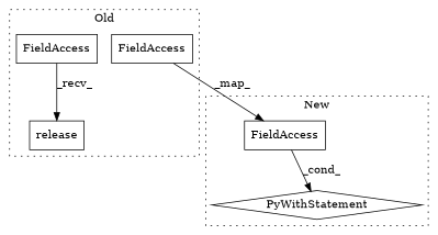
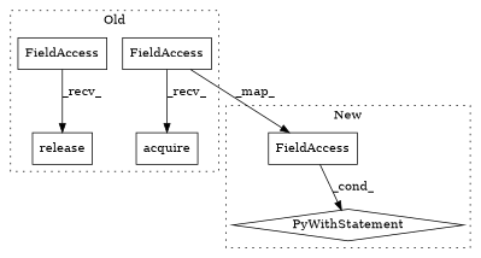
  digraph {
    node [a=22 l=9 shape=box]
    n1 [a=32 label=release s=10364]
    n2 [label=FieldAccess s=10354]
    n3 [label=FieldAccess s=9885]
+   n4 [a=32 label=acquire s=9895]
    n5 [a=104 l="10,2" label=PyWithStatement s="10513,10532" shape=diamond]
    n6 [label=FieldAccess s=10523]
    subgraph cluster_1 {
      label=Old
      style=dotted
      n1
      n2
      n3
+     n4
    }
    subgraph cluster_2 {
      label=New
      style=dotted
      n5
      n6
    }
    n2 -> n1 [label=_recv_]
+   n3 -> n4 [label=_recv_]
    n3 -> n6 [label=_map_]
    n6 -> n5 [label=_cond_]
  }
